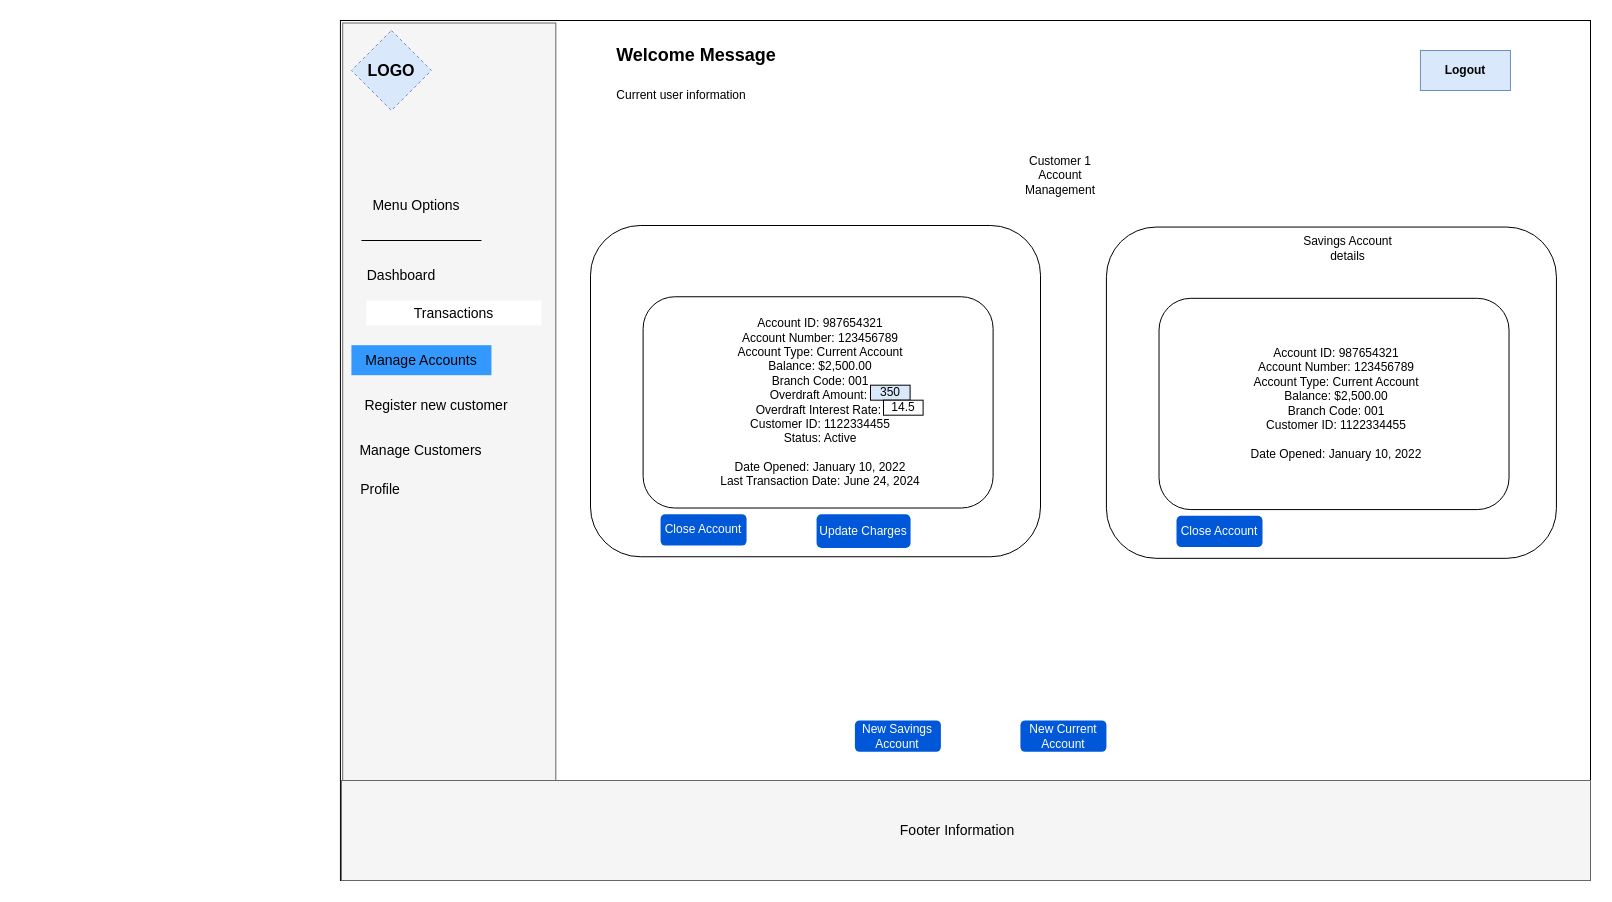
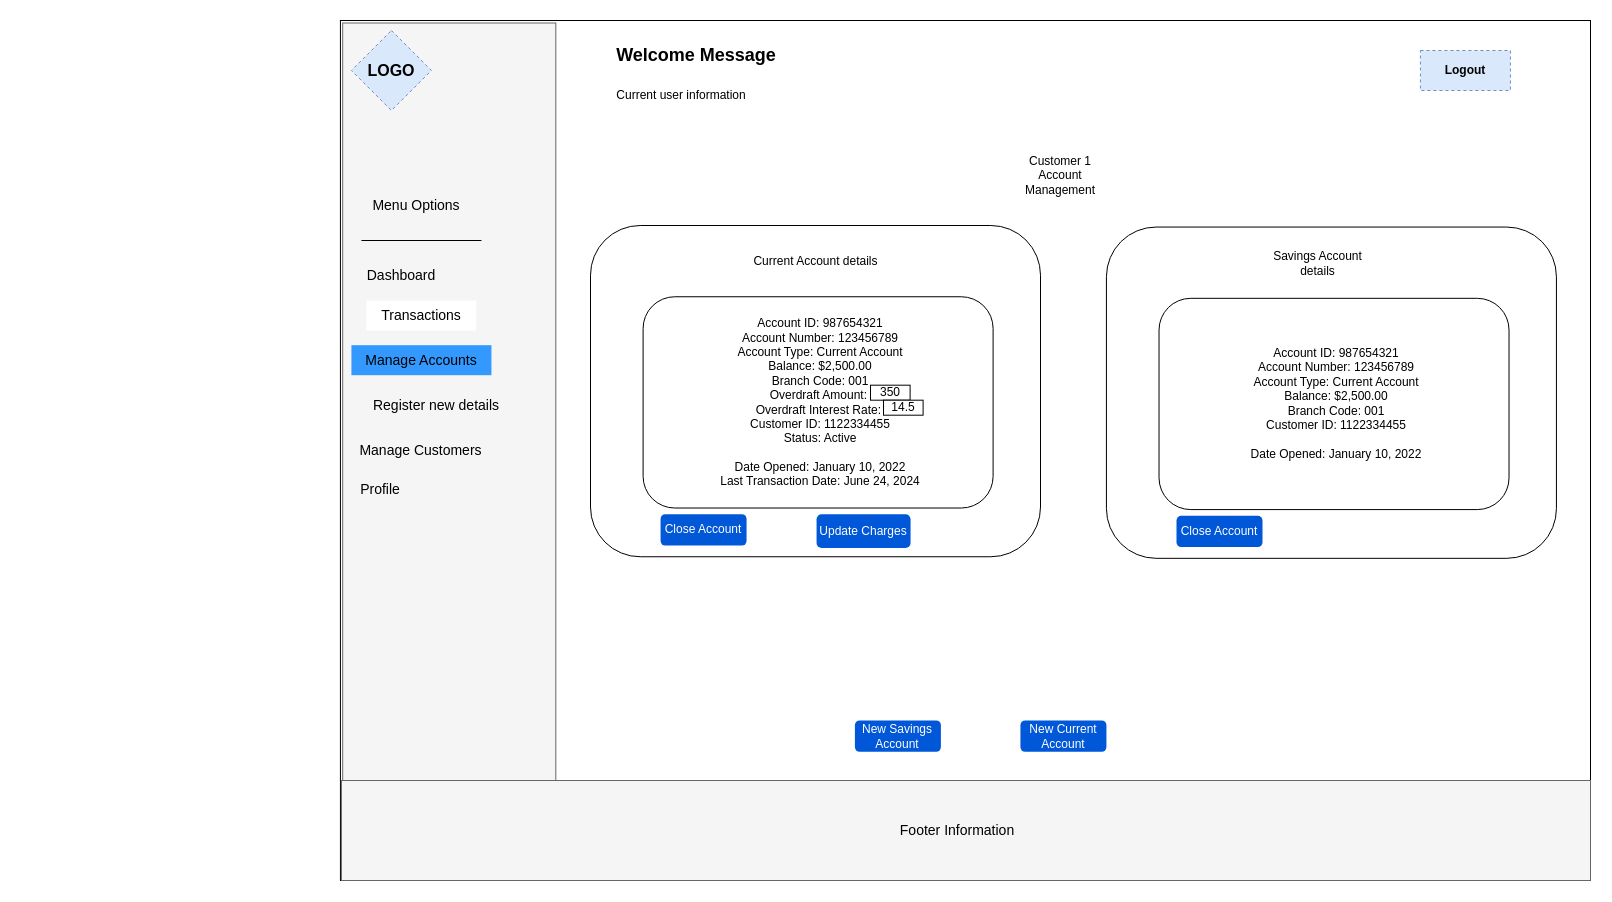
  <mxCell id="0" />
  <mxCell id="1" parent="0" />
  <mxCell id="2" value="" style="rounded=1;whiteSpace=wrap;html=1;" parent="1" vertex="1"><mxGeometry x="994" y="388.74" width="346" height="180" as="geometry" /></mxCell>
  <mxCell id="3" value="" style="rounded=0;whiteSpace=wrap;html=1;" parent="1" vertex="1"><mxGeometry x="339.93" y="20" width="1250.07" height="860" as="geometry" /></mxCell>
  <mxCell id="4" value="" style="rounded=0;whiteSpace=wrap;html=1;fillColor=#f5f5f5;fontColor=#333333;strokeColor=#666666;rotation=-270;" parent="1" vertex="1"><mxGeometry x="20" y="344.69" width="857.5" height="213.13" as="geometry" /></mxCell>
  <mxCell id="5" value="&lt;font size=&quot;3&quot;&gt;&lt;b&gt;LOGO&lt;/b&gt;&lt;/font&gt;" style="rhombus;whiteSpace=wrap;html=1;fillColor=#dae8fc;strokeColor=#6c8ebf;dashed=1;" parent="1" vertex="1"><mxGeometry x="350.93" y="30" width="80" height="80" as="geometry" /></mxCell>
- <mxCell id="6" value="&lt;b&gt;Logout&lt;/b&gt;" style="rounded=0;whiteSpace=wrap;html=1;fillColor=#dae8fc;strokeColor=#6c8ebf;" parent="1" vertex="1"><mxGeometry x="1419.93" y="50" width="90" height="40" as="geometry" /></mxCell>
+ <mxCell id="6" value="&lt;b&gt;Logout&lt;/b&gt;" style="rounded=0;whiteSpace=wrap;html=1;fillColor=#dae8fc;strokeColor=#6c8ebf;dashed=1;" parent="1" vertex="1"><mxGeometry x="1419.93" y="50" width="90" height="40" as="geometry" /></mxCell>
  <mxCell id="7" value="" style="rounded=0;whiteSpace=wrap;html=1;fillColor=#f5f5f5;fontColor=#f5f5f5;strokeColor=#666666;" parent="1" vertex="1"><mxGeometry x="340.93" y="780" width="1249.07" height="100" as="geometry" /></mxCell>
  <mxCell id="8" value="&lt;font style=&quot;font-size: 14px;&quot;&gt;Footer Information&lt;/font&gt;" style="text;html=1;align=center;verticalAlign=middle;whiteSpace=wrap;rounded=0;" parent="1" vertex="1"><mxGeometry x="893.93" y="815" width="126" height="30" as="geometry" /></mxCell>
  <mxCell id="9" value="&lt;b&gt;&lt;font style=&quot;font-size: 18px;&quot;&gt;Welcome Message&lt;/font&gt;&lt;/b&gt;" style="text;html=1;align=center;verticalAlign=middle;whiteSpace=wrap;rounded=0;" parent="1" vertex="1"><mxGeometry x="580.93" y="40" width="230" height="30" as="geometry" /></mxCell>
  <mxCell id="10" value="Current user information" style="text;html=1;align=center;verticalAlign=middle;whiteSpace=wrap;rounded=0;" parent="1" vertex="1"><mxGeometry x="600.93" y="80" width="160" height="30" as="geometry" /></mxCell>
  <mxCell id="11" value="&lt;font style=&quot;font-size: 14px;&quot;&gt;Menu Options&lt;/font&gt;" style="text;html=1;align=center;verticalAlign=middle;whiteSpace=wrap;rounded=0;" parent="1" vertex="1"><mxGeometry x="360.93" y="190" width="110" height="30" as="geometry" /></mxCell>
  <mxCell id="12" value="&lt;font style=&quot;font-size: 14px;&quot;&gt;Dashboard&lt;/font&gt;" style="text;html=1;align=center;verticalAlign=middle;whiteSpace=wrap;rounded=0;" parent="1" vertex="1"><mxGeometry x="345.93" y="260" width="110" height="30" as="geometry" /></mxCell>
- <mxCell id="13" value="&lt;font style=&quot;font-size: 14px;&quot;&gt;Transactions&lt;/font&gt;" style="text;html=1;align=center;verticalAlign=middle;whiteSpace=wrap;rounded=0;fillColor=#FFFFFF;" parent="1" vertex="1"><mxGeometry x="365.93" y="300" width="175" height="25" as="geometry" /></mxCell>
+ <mxCell id="13" value="&lt;font style=&quot;font-size: 14px;&quot;&gt;Transactions&lt;/font&gt;" style="text;html=1;align=center;verticalAlign=middle;whiteSpace=wrap;rounded=0;fillColor=#FFFFFF;" parent="1" vertex="1"><mxGeometry x="365.93" y="300" width="110" height="30" as="geometry" /></mxCell>
  <mxCell id="14" value="&lt;font style=&quot;font-size: 14px;&quot;&gt;Manage Accounts&lt;/font&gt;" style="text;html=1;align=center;verticalAlign=middle;whiteSpace=wrap;rounded=0;fillColor=#3399FF;" parent="1" vertex="1"><mxGeometry x="350.93" y="344.69" width="140" height="30" as="geometry" /></mxCell>
- <mxCell id="15" value="&lt;font style=&quot;font-size: 14px;&quot;&gt;Register new customer&lt;/font&gt;" style="text;html=1;align=center;verticalAlign=middle;whiteSpace=wrap;rounded=0;" parent="1" vertex="1"><mxGeometry x="345.93" y="390" width="180" height="30" as="geometry" /></mxCell>
+ <mxCell id="15" value="&lt;font style=&quot;font-size: 14px;&quot;&gt;Register new details&lt;/font&gt;" style="text;html=1;align=center;verticalAlign=middle;whiteSpace=wrap;rounded=0;" parent="1" vertex="1"><mxGeometry x="345.93" y="390" width="180" height="30" as="geometry" /></mxCell>
  <mxCell id="16" value="&lt;font style=&quot;font-size: 14px;&quot;&gt;Manage Customers&lt;/font&gt;" style="text;html=1;align=center;verticalAlign=middle;whiteSpace=wrap;rounded=0;" parent="1" vertex="1"><mxGeometry x="350.93" y="435" width="139.07" height="30" as="geometry" /></mxCell>
  <mxCell id="17" value="&lt;font style=&quot;font-size: 14px;&quot;&gt;Profile&lt;/font&gt;" style="text;html=1;align=center;verticalAlign=middle;whiteSpace=wrap;rounded=0;" parent="1" vertex="1"><mxGeometry x="325" y="473.74" width="110" height="30" as="geometry" /></mxCell>
  <mxCell id="18" style="edgeStyle=orthogonalEdgeStyle;rounded=0;orthogonalLoop=1;jettySize=auto;html=1;exitX=0.5;exitY=1;exitDx=0;exitDy=0;" parent="1" source="17" target="17" edge="1"><mxGeometry relative="1" as="geometry" /></mxCell>
  <mxCell id="19" value="" style="endArrow=none;html=1;rounded=0;" parent="1" edge="1"><mxGeometry width="50" height="50" relative="1" as="geometry"><mxPoint x="480.93" y="240" as="sourcePoint" /><mxPoint x="360.93" y="240" as="targetPoint" /></mxGeometry></mxCell>
  <mxCell id="20" value="Customer 1 Account Management" style="text;html=1;align=center;verticalAlign=middle;whiteSpace=wrap;rounded=0;" parent="1" vertex="1"><mxGeometry x="1010" y="160" width="100" height="30" as="geometry" /></mxCell>
  <mxCell id="21" value="" style="rounded=1;whiteSpace=wrap;html=1;" parent="1" vertex="1"><mxGeometry x="590" y="225" width="450" height="331.26" as="geometry" /></mxCell>
+ <mxCell id="22" value="Current Account details" style="text;html=1;align=center;verticalAlign=middle;whiteSpace=wrap;rounded=0;" parent="1" vertex="1"><mxGeometry x="740.64" y="246.26" width="149.36" height="30" as="geometry" /></mxCell>
  <mxCell id="23" value="" style="rounded=1;whiteSpace=wrap;html=1;" parent="1" vertex="1"><mxGeometry x="642.6" y="296.26" width="350" height="211.26" as="geometry" /></mxCell>
  <mxCell id="24" value="&lt;div&gt;Account ID: 987654321&lt;/div&gt;&lt;div&gt;Account Number: 123456789&lt;/div&gt;&lt;div&gt;Account Type: Current Account&lt;/div&gt;&lt;div&gt;Balance: $2,500.00&lt;/div&gt;&lt;div&gt;Branch Code: 001&lt;/div&gt;&lt;div&gt;Overdraft Amount:&amp;nbsp;&lt;/div&gt;&lt;div&gt;Overdraft Interest Rate:&amp;nbsp;&lt;/div&gt;&lt;div&gt;Customer ID: 1122334455&lt;/div&gt;&lt;div&gt;Status: Active&lt;/div&gt;&lt;div&gt;&lt;br&gt;&lt;/div&gt;&lt;div&gt;Date Opened: January 10, 2022&lt;/div&gt;&lt;div&gt;Last Transaction Date: June 24, 2024&lt;/div&gt;" style="text;html=1;align=center;verticalAlign=middle;whiteSpace=wrap;rounded=0;" parent="1" vertex="1"><mxGeometry x="684.84" y="351.89" width="270.23" height="100" as="geometry" /></mxCell>
  <mxCell id="25" value="Close Account" style="rounded=1;fillColor=#0057D8;strokeColor=none;html=1;whiteSpace=wrap;fontColor=#ffffff;align=center;verticalAlign=middle;fontStyle=0;fontSize=12;sketch=0;" parent="1" vertex="1"><mxGeometry x="660.07" y="513.74" width="86" height="31.26" as="geometry" /></mxCell>
  <mxCell id="26" value="Update Charges" style="rounded=1;fillColor=#0057D8;strokeColor=none;html=1;whiteSpace=wrap;fontColor=#ffffff;align=center;verticalAlign=middle;fontStyle=0;fontSize=12;sketch=0;" parent="1" vertex="1"><mxGeometry x="816.07" y="513.74" width="94" height="33.76" as="geometry" /></mxCell>
  <mxCell id="27" value="" style="rounded=1;whiteSpace=wrap;html=1;" parent="1" vertex="1"><mxGeometry x="1105.93" y="226.56" width="450" height="331.26" as="geometry" /></mxCell>
- <mxCell id="28" value="Savings Account details" style="text;html=1;align=center;verticalAlign=middle;whiteSpace=wrap;rounded=0;" parent="1" vertex="1"><mxGeometry x="1286.57" y="232.82" width="121.32" height="30" as="geometry" /></mxCell>
+ <mxCell id="28" value="Savings Account details" style="text;html=1;align=center;verticalAlign=middle;whiteSpace=wrap;rounded=0;" parent="1" vertex="1"><mxGeometry x="1256.57" y="247.82" width="121.32" height="30" as="geometry" /></mxCell>
  <mxCell id="29" value="" style="rounded=1;whiteSpace=wrap;html=1;" parent="1" vertex="1"><mxGeometry x="1158.53" y="297.82" width="350" height="211.26" as="geometry" /></mxCell>
  <mxCell id="30" value="&lt;div&gt;Account ID: 987654321&lt;/div&gt;&lt;div&gt;Account Number: 123456789&lt;/div&gt;&lt;div&gt;Account Type: Current Account&lt;/div&gt;&lt;div&gt;Balance: $2,500.00&lt;/div&gt;&lt;div&gt;Branch Code: 001&lt;/div&gt;&lt;div&gt;Customer ID: 1122334455&lt;/div&gt;&lt;div&gt;&lt;br&gt;&lt;/div&gt;&lt;div&gt;Date Opened: January 10, 2022&lt;/div&gt;" style="text;html=1;align=center;verticalAlign=middle;whiteSpace=wrap;rounded=0;" parent="1" vertex="1"><mxGeometry x="1200.77" y="353.45" width="270.23" height="100" as="geometry" /></mxCell>
  <mxCell id="31" value="Close Account" style="rounded=1;fillColor=#0057D8;strokeColor=none;html=1;whiteSpace=wrap;fontColor=#ffffff;align=center;verticalAlign=middle;fontStyle=0;fontSize=12;sketch=0;" parent="1" vertex="1"><mxGeometry x="1176" y="515.3" width="86" height="31.26" as="geometry" /></mxCell>
  <mxCell id="32" value="New Savings Account" style="rounded=1;fillColor=#0057D8;strokeColor=none;html=1;whiteSpace=wrap;fontColor=#ffffff;align=center;verticalAlign=middle;fontStyle=0;fontSize=12;sketch=0;" parent="1" vertex="1"><mxGeometry x="854.4" y="720" width="86" height="31.26" as="geometry" /></mxCell>
  <mxCell id="33" value="New Current Account" style="rounded=1;fillColor=#0057D8;strokeColor=none;html=1;whiteSpace=wrap;fontColor=#ffffff;align=center;verticalAlign=middle;fontStyle=0;fontSize=12;sketch=0;" parent="1" vertex="1"><mxGeometry x="1019.93" y="720" width="86" height="31.26" as="geometry" /></mxCell>
- <mxCell id="34" value="350" style="rounded=0;whiteSpace=wrap;html=1;fillColor=#dae8fc;" parent="1" vertex="1"><mxGeometry x="870" y="384.69" width="39.6" height="15" as="geometry" /></mxCell>
+ <mxCell id="34" value="350" style="rounded=0;whiteSpace=wrap;html=1;" parent="1" vertex="1"><mxGeometry x="870" y="384.69" width="39.6" height="15" as="geometry" /></mxCell>
  <mxCell id="35" value="14.5" style="rounded=0;whiteSpace=wrap;html=1;" parent="1" vertex="1"><mxGeometry x="883" y="399.69" width="39.6" height="15" as="geometry" /></mxCell>
